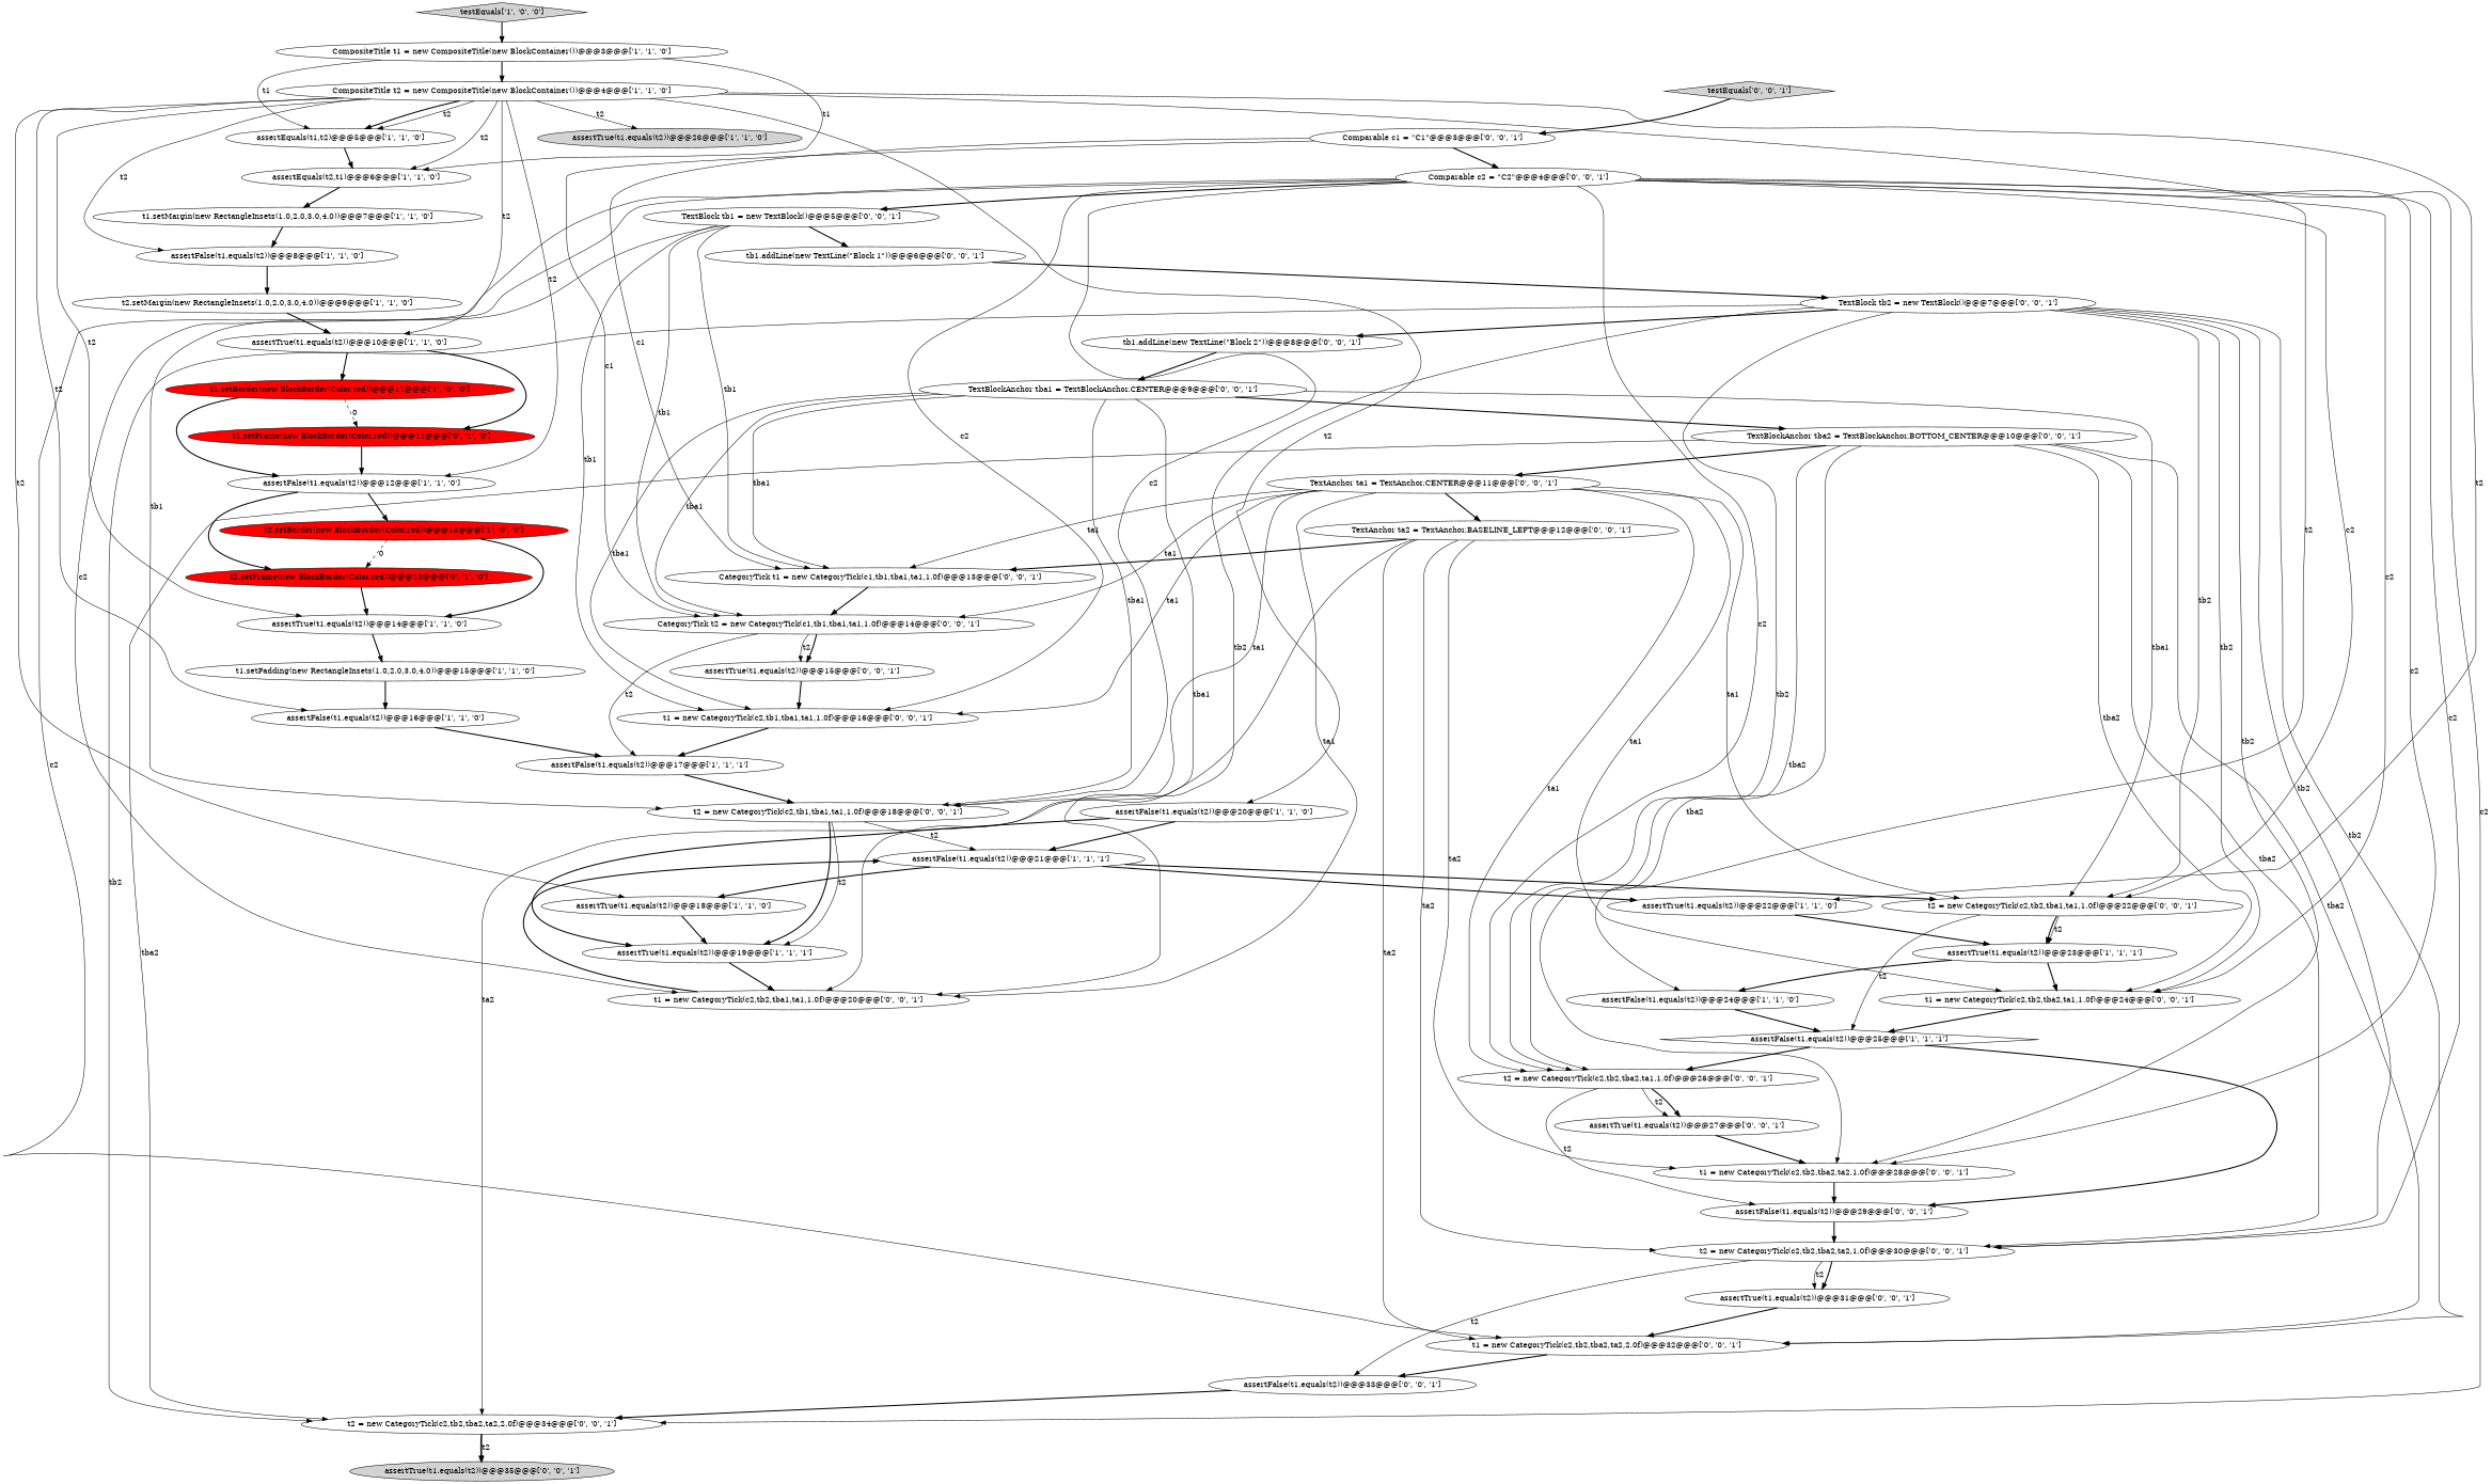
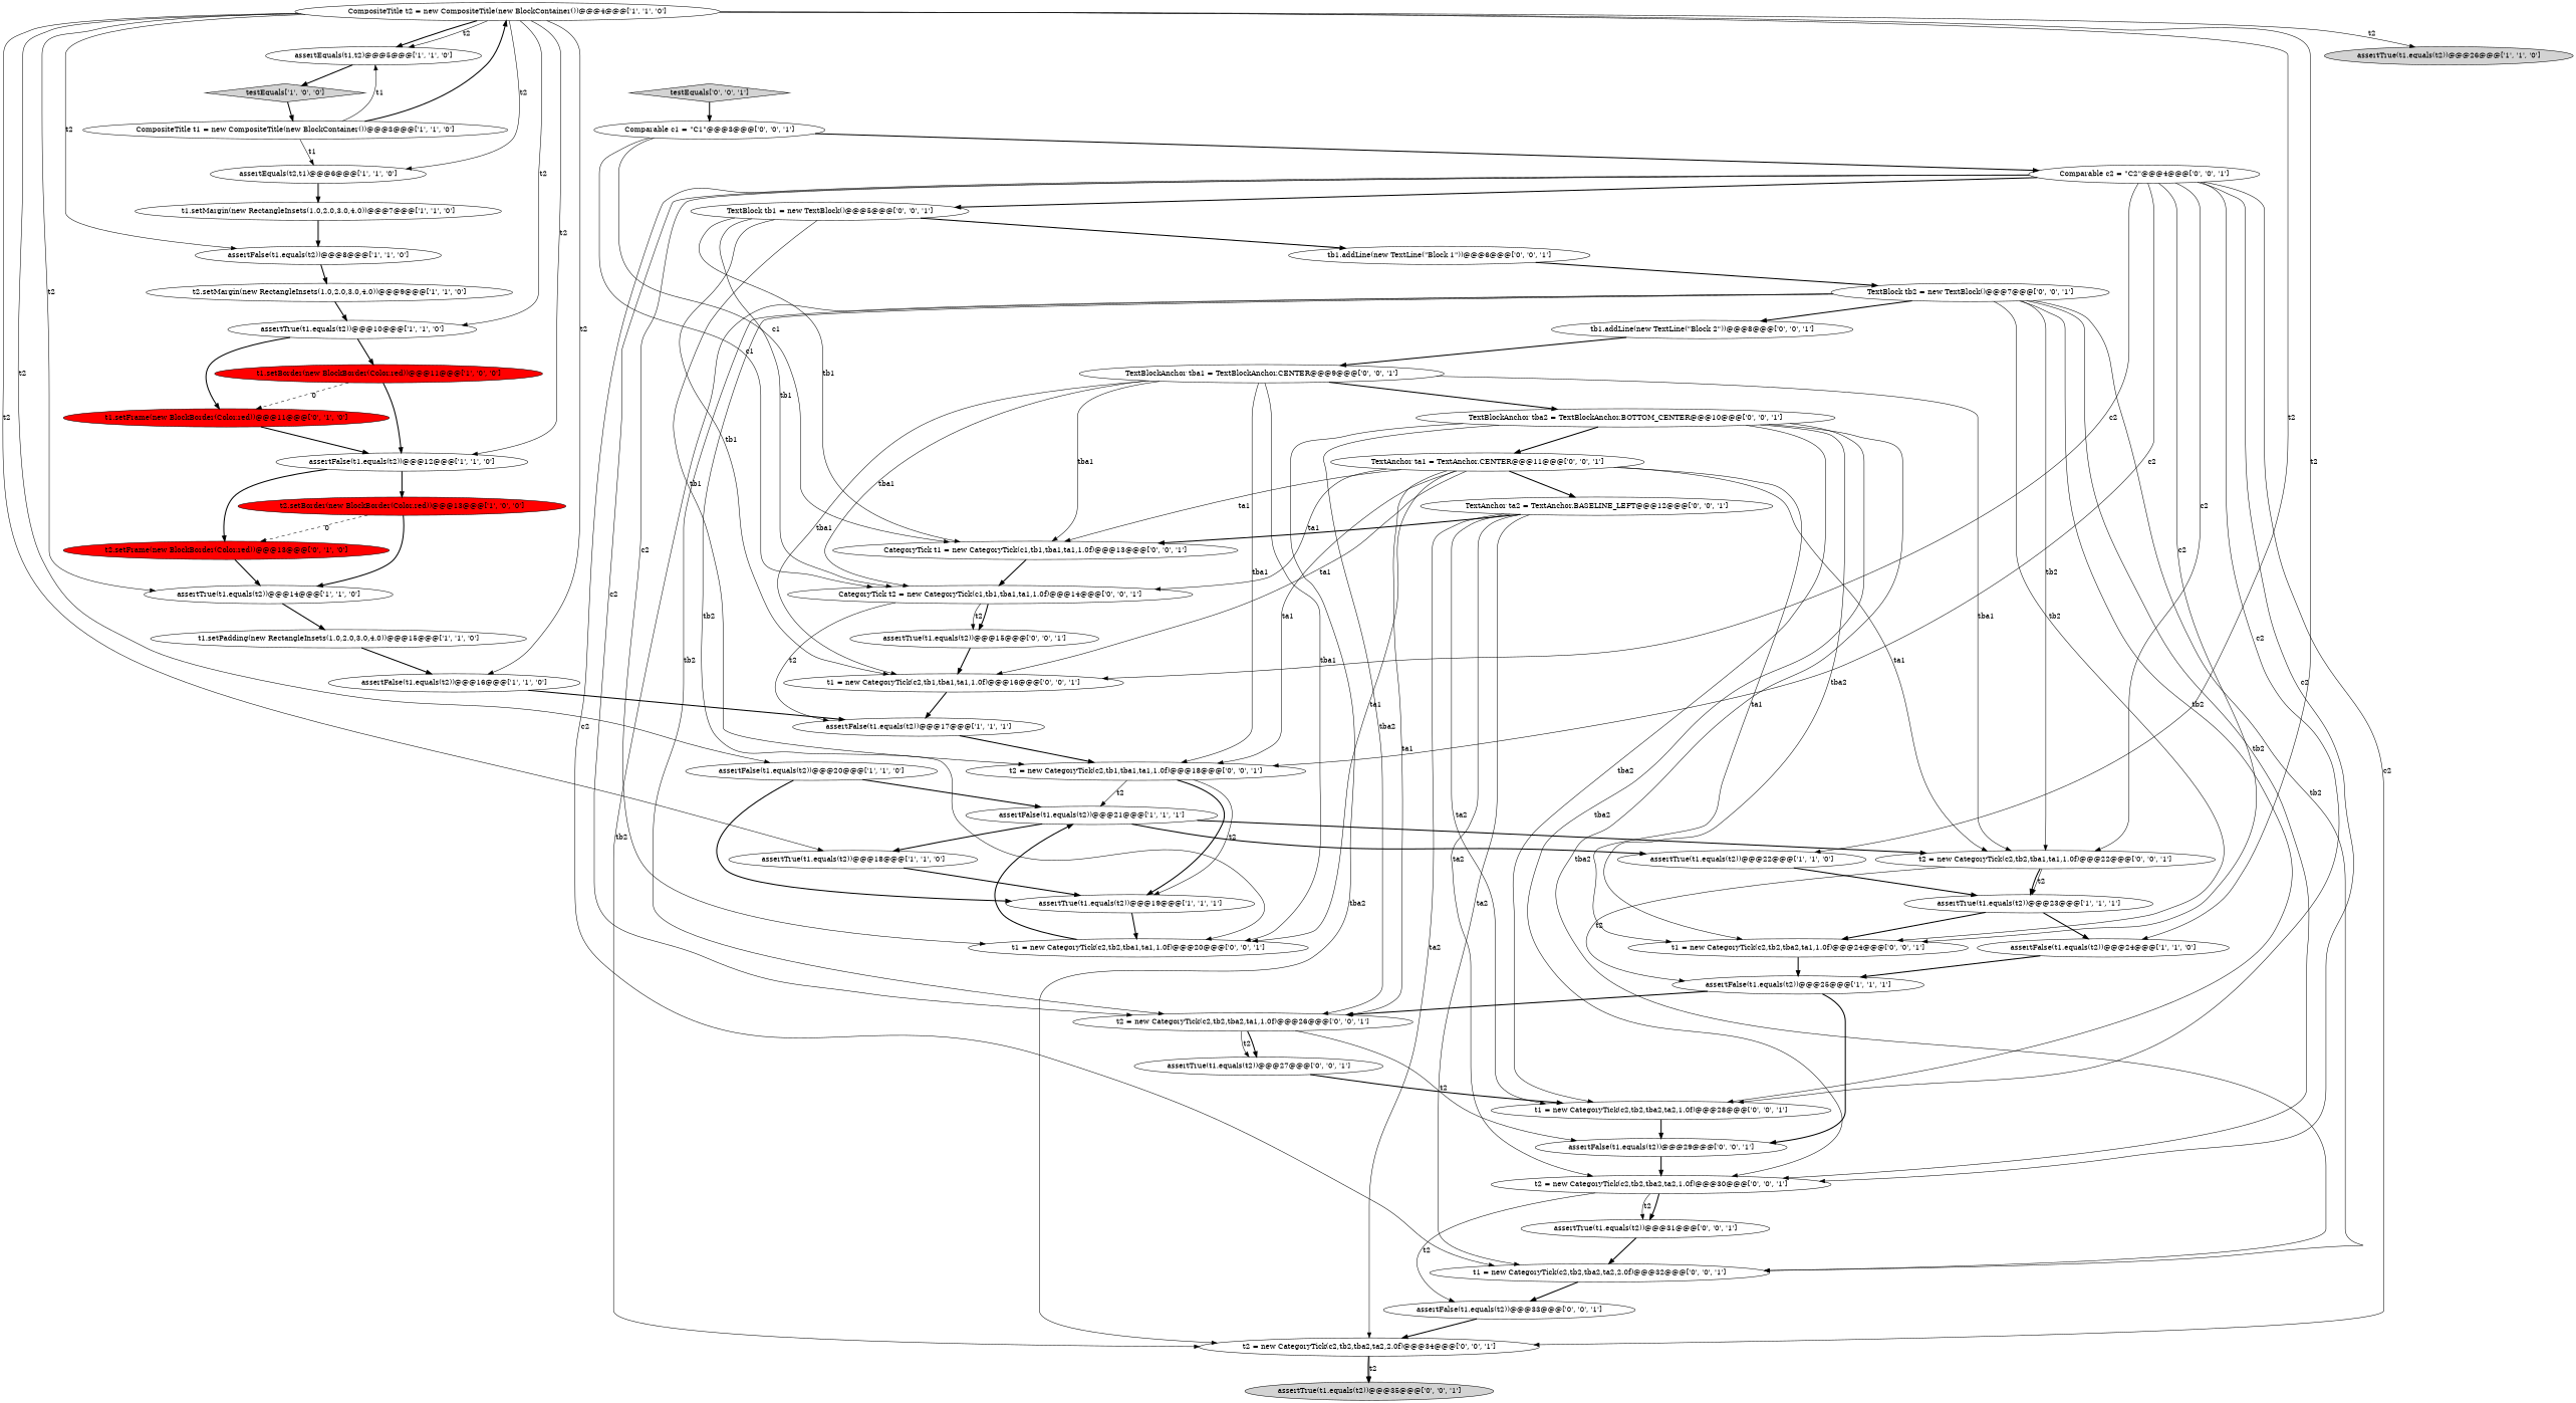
  digraph {
    node [fillcolor=white shape=ellipse style=filled]
    edge [style=solid]
    n1 [label="t1 = new CategoryTick(c2,tb2,tba2,ta2,2.0f)@@@32@@@['0', '0', '1']"]
    n2 [label="assertFalse(t1.equals(t2))@@@33@@@['0', '0', '1']"]
    n3 [label="t2 = new CategoryTick(c2,tb2,tba2,ta2,2.0f)@@@34@@@['0', '0', '1']"]
    n4 [label="assertTrue(t1.equals(t2))@@@23@@@['1', '1', '1']"]
    n5 [label="t1 = new CategoryTick(c2,tb2,tba2,ta1,1.0f)@@@24@@@['0', '0', '1']"]
    n6 [label="assertFalse(t1.equals(t2))@@@24@@@['1', '1', '0']"]
-   n7 [label="assertFalse(t1.equals(t2))@@@25@@@['1', '1', '1']" shape=diamond]
+   n7 [label="assertFalse(t1.equals(t2))@@@25@@@['1', '1', '1']"]
    n8 [label="t2 = new CategoryTick(c2,tb2,tba2,ta1,1.0f)@@@26@@@['0', '0', '1']"]
    n9 [label="assertFalse(t1.equals(t2))@@@29@@@['0', '0', '1']"]
    n10 [label="CompositeTitle t1 = new CompositeTitle(new BlockContainer())@@@3@@@['1', '1', '0']"]
    n11 [label="CompositeTitle t2 = new CompositeTitle(new BlockContainer())@@@4@@@['1', '1', '0']"]
    n12 [label="assertEquals(t2,t1)@@@6@@@['1', '1', '0']"]
    n13 [label="assertEquals(t1,t2)@@@5@@@['1', '1', '0']"]
    n14 [label="assertTrue(t1.equals(t2))@@@27@@@['0', '0', '1']"]
    n15 [label="t1 = new CategoryTick(c2,tb2,tba2,ta2,1.0f)@@@28@@@['0', '0', '1']"]
    n16 [label="assertFalse(t1.equals(t2))@@@16@@@['1', '1', '0']"]
    n17 [label="assertFalse(t1.equals(t2))@@@17@@@['1', '1', '1']"]
    n18 [label="t2 = new CategoryTick(c2,tb1,tba1,ta1,1.0f)@@@18@@@['0', '0', '1']"]
    n19 [label="TextBlockAnchor tba1 = TextBlockAnchor.CENTER@@@9@@@['0', '0', '1']"]
    n20 [label="t1 = new CategoryTick(c2,tb1,tba1,ta1,1.0f)@@@16@@@['0', '0', '1']"]
    n21 [label="t2 = new CategoryTick(c2,tb2,tba1,ta1,1.0f)@@@22@@@['0', '0', '1']"]
    n22 [label="CategoryTick t1 = new CategoryTick(c1,tb1,tba1,ta1,1.0f)@@@13@@@['0', '0', '1']"]
    n23 [label="TextBlockAnchor tba2 = TextBlockAnchor.BOTTOM_CENTER@@@10@@@['0', '0', '1']"]
    n24 [label="t1 = new CategoryTick(c2,tb2,tba1,ta1,1.0f)@@@20@@@['0', '0', '1']"]
    n25 [label="CategoryTick t2 = new CategoryTick(c1,tb1,tba1,ta1,1.0f)@@@14@@@['0', '0', '1']"]
    n26 [label="t2 = new CategoryTick(c2,tb2,tba2,ta2,1.0f)@@@30@@@['0', '0', '1']"]
    n27 [label="TextAnchor ta1 = TextAnchor.CENTER@@@11@@@['0', '0', '1']"]
    n28 [label="assertFalse(t1.equals(t2))@@@21@@@['1', '1', '1']"]
    n29 [label="assertTrue(t1.equals(t2))@@@19@@@['1', '1', '1']"]
    n30 [label="assertTrue(t1.equals(t2))@@@15@@@['0', '0', '1']"]
    n31 [label="tb1.addLine(new TextLine(\"Block 2\"))@@@8@@@['0', '0', '1']"]
    n32 [fillcolor=lightgray label="testEquals['1', '0', '0']" shape=diamond]
    n33 [label="assertFalse(t1.equals(t2))@@@20@@@['1', '1', '0']"]
    n34 [label="assertTrue(t1.equals(t2))@@@18@@@['1', '1', '0']"]
    n35 [label="assertTrue(t1.equals(t2))@@@22@@@['1', '1', '0']"]
    n36 [label="assertFalse(t1.equals(t2))@@@8@@@['1', '1', '0']"]
    n37 [label="assertFalse(t1.equals(t2))@@@12@@@['1', '1', '0']"]
    n38 [label="assertTrue(t1.equals(t2))@@@10@@@['1', '1', '0']"]
    n39 [label="assertTrue(t1.equals(t2))@@@14@@@['1', '1', '0']"]
    n40 [fillcolor=lightgray label="assertTrue(t1.equals(t2))@@@26@@@['1', '1', '0']"]
    n41 [label="t1.setMargin(new RectangleInsets(1.0,2.0,3.0,4.0))@@@7@@@['1', '1', '0']"]
    n42 [label="t2.setMargin(new RectangleInsets(1.0,2.0,3.0,4.0))@@@9@@@['1', '1', '0']"]
    n43 [fillcolor=red label="t2.setFrame(new BlockBorder(Color.red))@@@13@@@['0', '1', '0']"]
    n44 [fillcolor=red label="t2.setBorder(new BlockBorder(Color.red))@@@13@@@['1', '0', '0']"]
    n45 [fillcolor=red label="t1.setFrame(new BlockBorder(Color.red))@@@11@@@['0', '1', '0']"]
    n46 [fillcolor=red label="t1.setBorder(new BlockBorder(Color.red))@@@11@@@['1', '0', '0']"]
    n47 [label="t1.setPadding(new RectangleInsets(1.0,2.0,3.0,4.0))@@@15@@@['1', '1', '0']"]
    n48 [label="Comparable c2 = \"C2\"@@@4@@@['0', '0', '1']"]
    n49 [label="TextBlock tb1 = new TextBlock()@@@5@@@['0', '0', '1']"]
    n50 [label="assertTrue(t1.equals(t2))@@@31@@@['0', '0', '1']"]
    n51 [fillcolor=lightgray label="assertTrue(t1.equals(t2))@@@35@@@['0', '0', '1']"]
    n52 [label="tb1.addLine(new TextLine(\"Block 1\"))@@@6@@@['0', '0', '1']"]
    n53 [label="TextAnchor ta2 = TextAnchor.BASELINE_LEFT@@@12@@@['0', '0', '1']"]
    n54 [label="Comparable c1 = \"C1\"@@@3@@@['0', '0', '1']"]
    n55 [label="TextBlock tb2 = new TextBlock()@@@7@@@['0', '0', '1']"]
    n56 [fillcolor=lightgray label="testEquals['0', '0', '1']" shape=diamond]
    n1 -> n2 [style=bold]
    n2 -> n3 [style=bold]
    n3 -> n51 [style=bold]
    n3 -> n51 [label=t2]
    n4 -> n5 [style=bold]
    n4 -> n6 [style=bold]
    n5 -> n7 [style=bold]
    n6 -> n7 [style=bold]
    n7 -> n8 [style=bold]
    n7 -> n9 [style=bold]
    n8 -> n9 [label=t2]
    n8 -> n14 [label=t2]
    n8 -> n14 [style=bold]
    n9 -> n26 [style=bold]
    n10 -> n11 [style=bold]
    n10 -> n12 [label=t1]
    n10 -> n13 [label=t1]
    n11 -> n6 [label=t2]
    n11 -> n12 [label=t2]
    n11 -> n13 [style=bold]
    n11 -> n13 [label=t2]
    n11 -> n16 [label=t2]
    n11 -> n33 [label=t2]
    n11 -> n34 [label=t2]
    n11 -> n35 [label=t2]
    n11 -> n36 [label=t2]
    n11 -> n37 [label=t2]
    n11 -> n38 [label=t2]
    n11 -> n39 [label=t2]
    n11 -> n40 [label=t2]
    n12 -> n41 [style=bold]
-   n13 -> n12 [style=bold]
+   n13 -> n32 [style=bold]
    n14 -> n15 [style=bold]
    n15 -> n9 [style=bold]
    n16 -> n17 [style=bold]
    n17 -> n18 [style=bold]
    n18 -> n28 [label=t2]
    n18 -> n29 [style=bold]
    n18 -> n29 [label=t2]
    n19 -> n18 [label=tba1]
    n19 -> n20 [label=tba1]
    n19 -> n21 [label=tba1]
    n19 -> n22 [label=tba1]
    n19 -> n23 [style=bold]
    n19 -> n24 [label=tba1]
    n19 -> n25 [label=tba1]
    n20 -> n17 [style=bold]
    n21 -> n4 [label=t2]
    n21 -> n4 [style=bold]
    n21 -> n7 [label=t2]
    n22 -> n25 [style=bold]
    n23 -> n1 [label=tba2]
    n23 -> n3 [label=tba2]
    n23 -> n5 [label=tba2]
    n23 -> n8 [label=tba2]
    n23 -> n15 [label=tba2]
    n23 -> n26 [label=tba2]
    n23 -> n27 [style=bold]
    n24 -> n28 [style=bold]
    n25 -> n17 [label=t2]
    n25 -> n30 [label=t2]
    n25 -> n30 [style=bold]
    n26 -> n2 [label=t2]
    n26 -> n50 [style=bold]
    n26 -> n50 [label=t2]
    n27 -> n5 [label=ta1]
    n27 -> n8 [label=ta1]
    n27 -> n18 [label=ta1]
    n27 -> n20 [label=ta1]
    n27 -> n21 [label=ta1]
    n27 -> n22 [label=ta1]
    n27 -> n24 [label=ta1]
    n27 -> n25 [label=ta1]
    n27 -> n53 [style=bold]
    n28 -> n21 [style=bold]
    n28 -> n34 [style=bold]
    n28 -> n35 [style=bold]
    n29 -> n24 [style=bold]
    n30 -> n20 [style=bold]
    n31 -> n19 [style=bold]
    n32 -> n10 [style=bold]
    n33 -> n28 [style=bold]
    n33 -> n29 [style=bold]
    n34 -> n29 [style=bold]
    n35 -> n4 [style=bold]
    n36 -> n42 [style=bold]
    n37 -> n43 [style=bold]
    n37 -> n44 [style=bold]
    n38 -> n45 [style=bold]
    n38 -> n46 [style=bold]
    n39 -> n47 [style=bold]
    n41 -> n36 [style=bold]
    n42 -> n38 [style=bold]
    n43 -> n39 [style=bold]
    n44 -> n39 [style=bold]
    n44 -> n43 [label=0 style=dashed]
    n45 -> n37 [style=bold]
    n46 -> n37 [style=bold]
    n46 -> n45 [label=0 style=dashed]
    n47 -> n16 [style=bold]
    n48 -> n1 [label=c2]
    n48 -> n3 [label=c2]
    n48 -> n5 [label=c2]
    n48 -> n8 [label=c2]
    n48 -> n15 [label=c2]
    n48 -> n18 [label=c2]
    n48 -> n20 [label=c2]
    n48 -> n21 [label=c2]
    n48 -> n24 [label=c2]
    n48 -> n26 [label=c2]
    n48 -> n49 [style=bold]
    n49 -> n18 [label=tb1]
    n49 -> n20 [label=tb1]
    n49 -> n22 [label=tb1]
    n49 -> n25 [label=tb1]
    n49 -> n52 [style=bold]
    n50 -> n1 [style=bold]
    n52 -> n55 [style=bold]
    n53 -> n1 [label=ta2]
    n53 -> n3 [label=ta2]
    n53 -> n15 [label=ta2]
    n53 -> n22 [style=bold]
    n53 -> n26 [label=ta2]
    n54 -> n22 [label=c1]
    n54 -> n25 [label=c1]
    n54 -> n48 [style=bold]
    n55 -> n1 [label=tb2]
    n55 -> n3 [label=tb2]
    n55 -> n5 [label=tb2]
    n55 -> n8 [label=tb2]
    n55 -> n15 [label=tb2]
    n55 -> n21 [label=tb2]
    n55 -> n24 [label=tb2]
    n55 -> n26 [label=tb2]
    n55 -> n31 [style=bold]
    n56 -> n54 [style=bold]
  }
